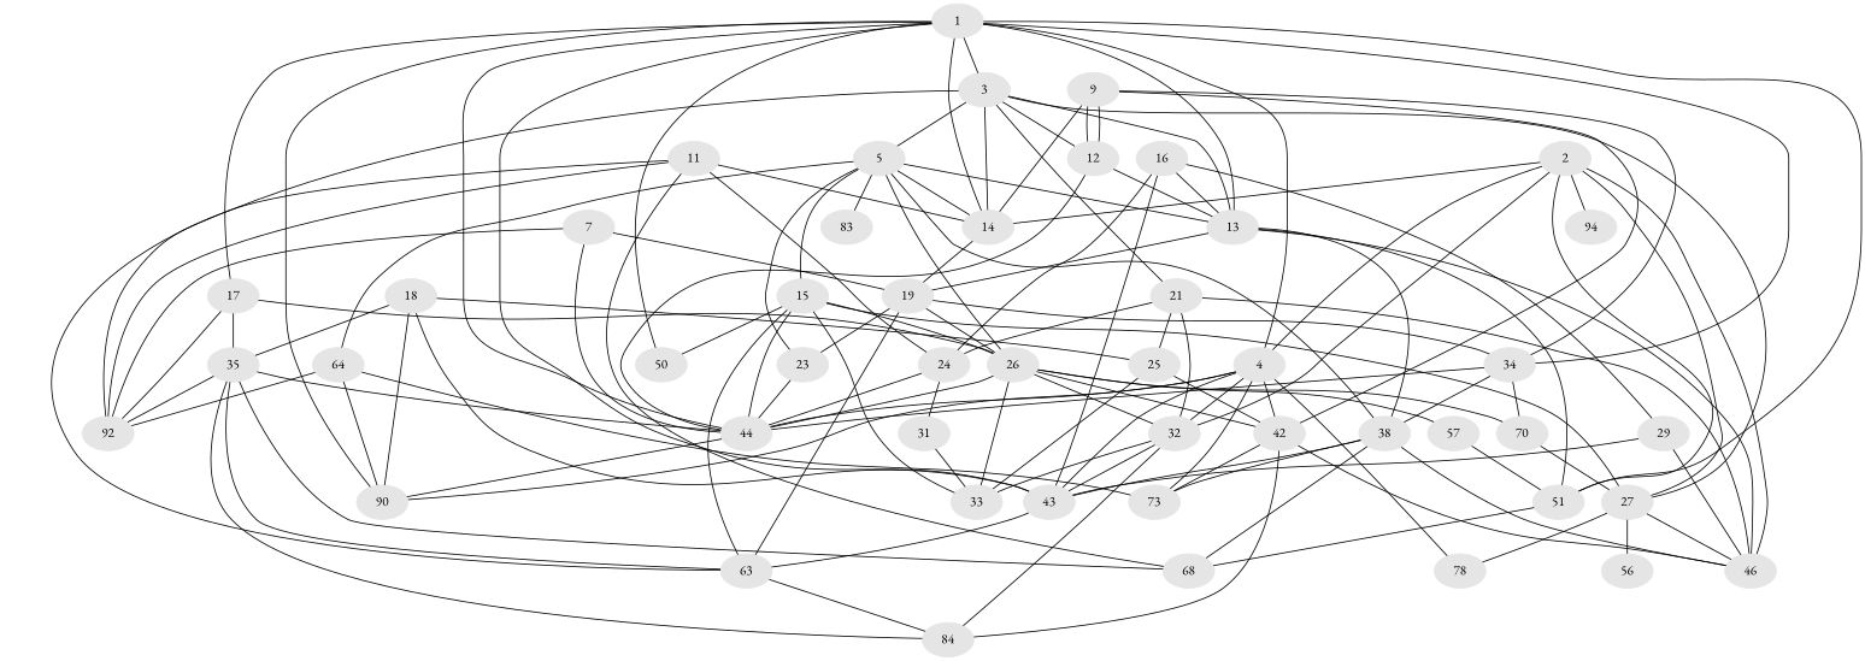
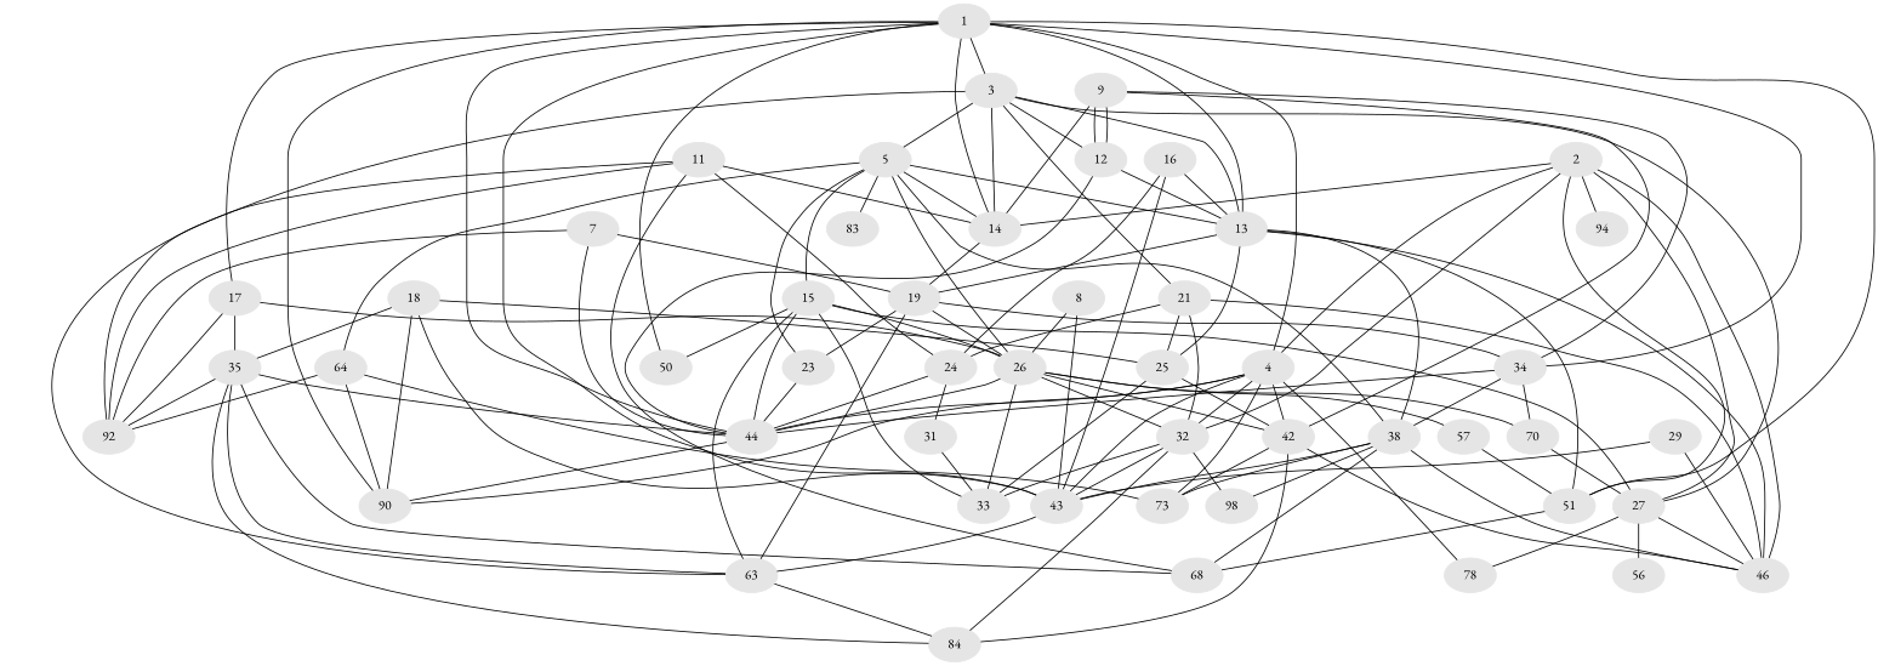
  graph {
    fontname="EB Garamond"
    node [color=gray90 fontname="EB Garamond" style=filled]
    edge [fontname="EB Garamond"]
    1 [super="+16"]
    3 [super="+22+89"]
    4 [super="+37+28"]
    14 [super="+20+87"]
    17
    34 [super="+66"]
    43 [super="+47"]
    44 [super="+45+91"]
    50
    51 [super="+67+65"]
    90 [super="+97"]
    13 [super="+81+88"]
    27 [super="+75+72"]
    5 [super="+74"]
    12
    21 [super="+61"]
    92
    32 [super="+53"]
    42 [super="+99"]
    73
    78
    19 [super="+82"]
    26 [super="+40+85"]
    35 [super="+41+60"]
    38 [super="+52"]
    70
    63
    68
    2 [super="+6+58"]
    46 [super="+101+48+49"]
    94
    56
    33
    84
+   98
    83
    15 [super="+39+80"]
    23
    64 [super="+69"]
    25
    24 [super="+77"]
    57
    7
+   8
    9
    n46 [label=16]
    29
    31
    11 [super="+100"]
    18 [super="+95+36"]
    1 -- 3 [weight=2]
    1 -- 4
    1 -- 14
    1 -- 17
    1 -- 34
    1 -- 43
    1 -- 44
    1 -- 50
    1 -- 51
    1 -- 90
    1 -- 13
    3 -- 14
    3 -- 13
    3 -- 27
    3 -- 5
    3 -- 12
    3 -- 21
    3 -- 92
    4 -- 43
    4 -- 44
    4 -- 90
    4 -- 32
    4 -- 42
    4 -- 73
    4 -- 78
    14 -- 19
    17 -- 92
    17 -- 26
    17 -- 35
    34 -- 44
    34 -- 38
    34 -- 70
    43 -- 63
    44 -- 90
    51 -- 68
    13 -- 51 [weight=2]
    13 -- 19
    13 -- 38
    13 -- 46 [weight=2]
+   13 -- 25
    27 -- 78
    27 -- 46 [weight=2]
    27 -- 56
    5 -- 14
    5 -- 13
    5 -- 26
    5 -- 38
    5 -- 83
    5 -- 15
    5 -- 23
    5 -- 64
    12 -- 44
    12 -- 13
    21 -- 32
    21 -- 46
    21 -- 25
    21 -- 24
    32 -- 43
    32 -- 33
    32 -- 84
+   32 -- 98
    42 -- 73
    42 -- 46
    42 -- 84
    19 -- 34
    19 -- 26
    19 -- 63
    19 -- 23
    26 -- 44
    26 -- 32
    26 -- 42
    26 -- 70
    26 -- 33
    26 -- 57 [weight=2]
    35 -- 44
    35 -- 92
    35 -- 63
    35 -- 68
    35 -- 84
    38 -- 43
    38 -- 73
    38 -- 68
    38 -- 46
+   38 -- 98
    70 -- 27 [weight=2]
    63 -- 84
    2 -- 4
    2 -- 14
    2 -- 51
    2 -- 27
    2 -- 32
    2 -- 46 [weight=2]
    2 -- 94
    15 -- 44
    15 -- 50
    15 -- 27 [weight=2]
    15 -- 26 [weight=2]
    15 -- 63
    15 -- 33
    23 -- 44
    64 -- 90
    64 -- 92
    64 -- 73
    25 -- 42
    25 -- 33
    24 -- 44
    24 -- 31
    57 -- 51 [weight=2]
    7 -- 44
    7 -- 92
    7 -- 19
+   8 -- 43
+   8 -- 26
    9 -- 14
    9 -- 34
    9 -- 12
    9 -- 12
    9 -- 42
    n46 -- 43
    n46 -- 13
    n46 -- 24
-   n46 -- 29
    29 -- 43
    29 -- 46
    31 -- 33
    11 -- 14
    11 -- 92
    11 -- 63
    11 -- 68
    11 -- 24
    18 -- 43
    18 -- 90
    18 -- 35
    18 -- 25
  }
